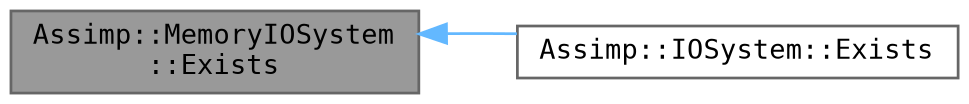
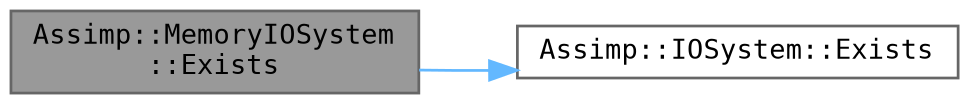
  digraph {
    rankdir=LR
    node [fontname=Terminal fontsize=10 shape=box style=filled]
    n1 [color=gray40 fillcolor=grey60 fontcolor=black height=0.2 label="Assimp::MemoryIOSystem\l::Exists" width=0.4]
    n2 [color=grey40 fillcolor=white height=0.2 label="Assimp::IOSystem::Exists" width=0.4]
-   n2 -> n1 [color=steelblue1 fontname=Terminal fontsize=10 labelfontname=Helvetica labelfontsize=10 style=solid]
+   n1 -> n2 [color=steelblue1 fontname=Terminal fontsize=10 labelfontname=Helvetica labelfontsize=10 style=solid]
  }
